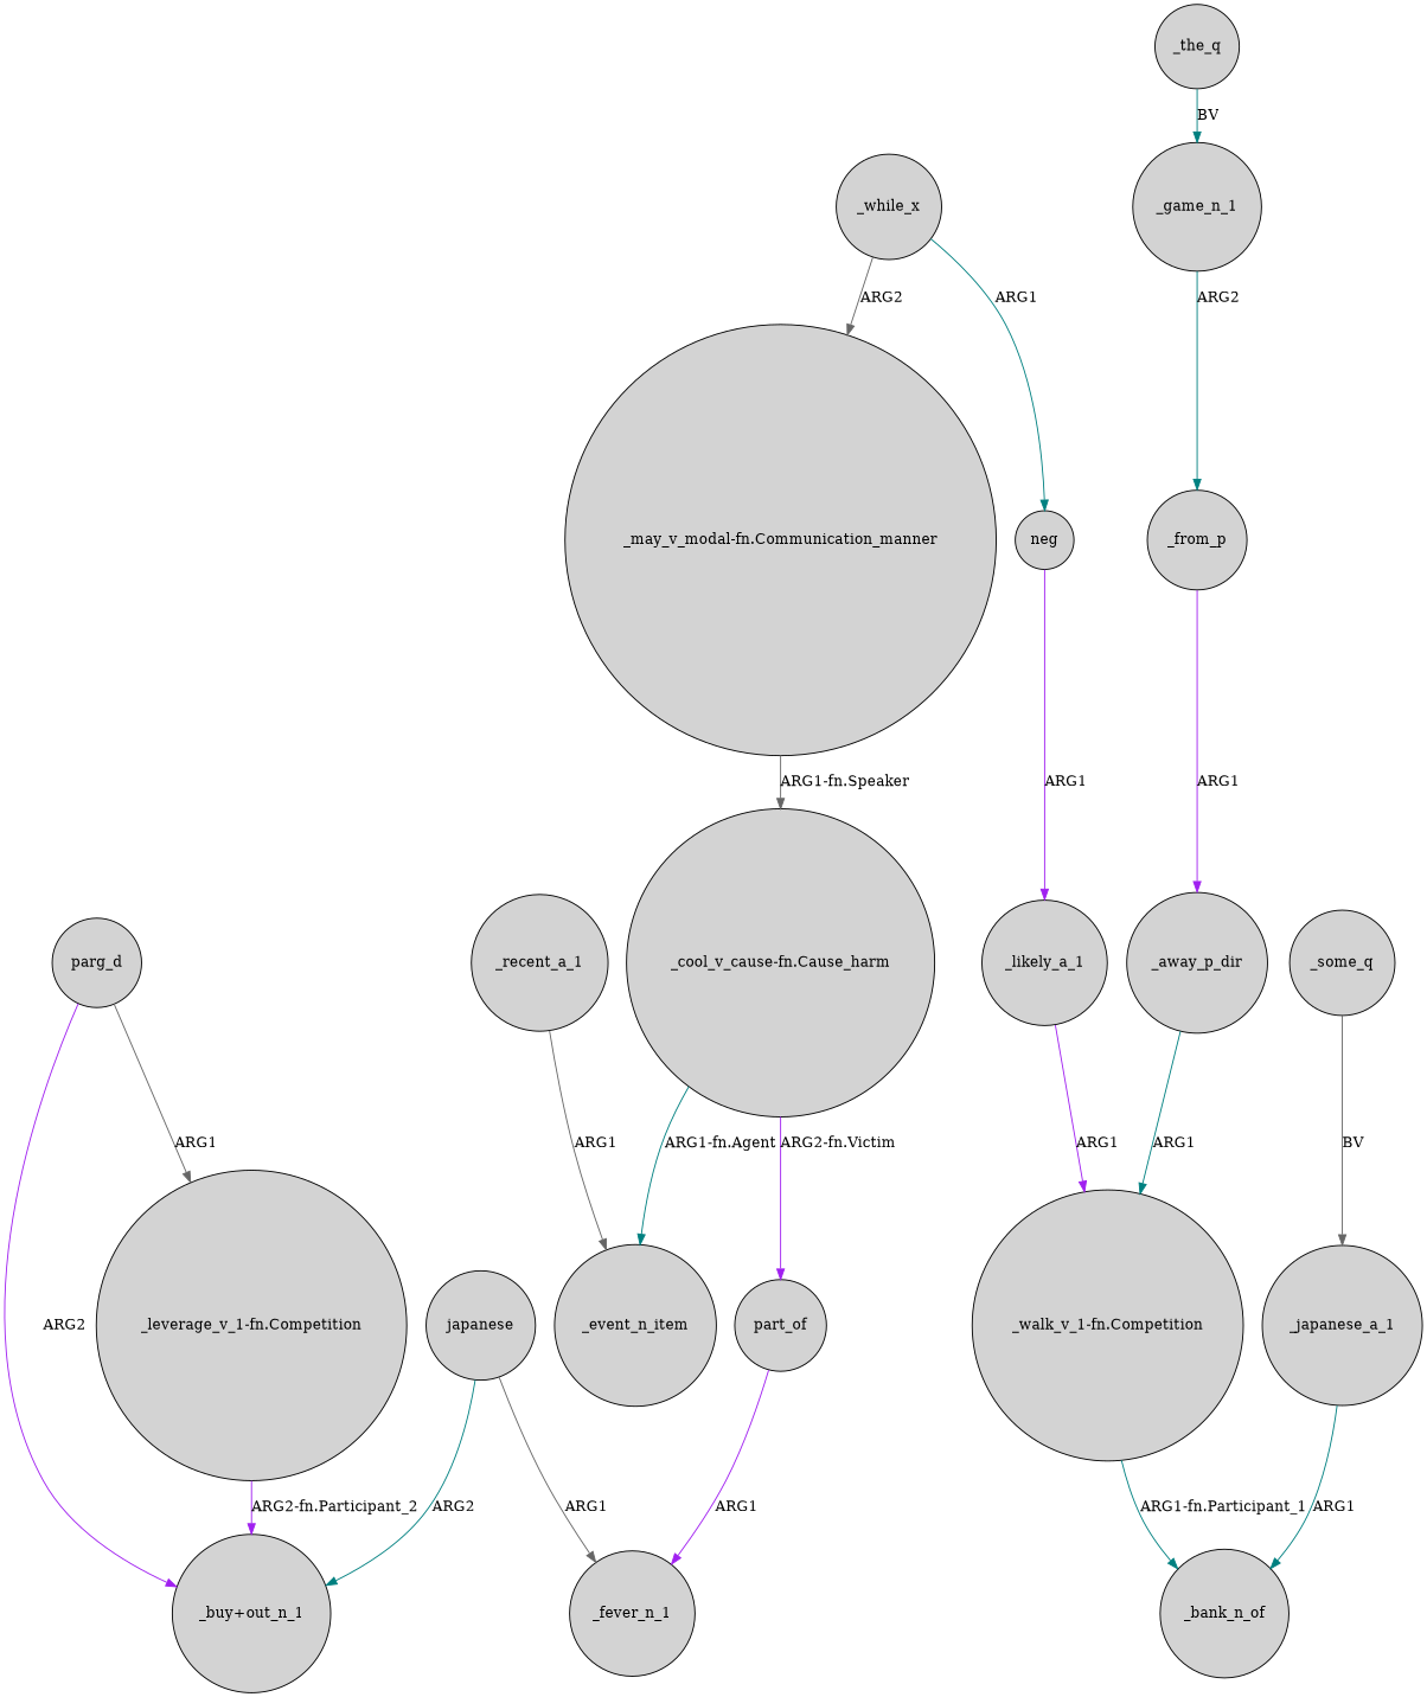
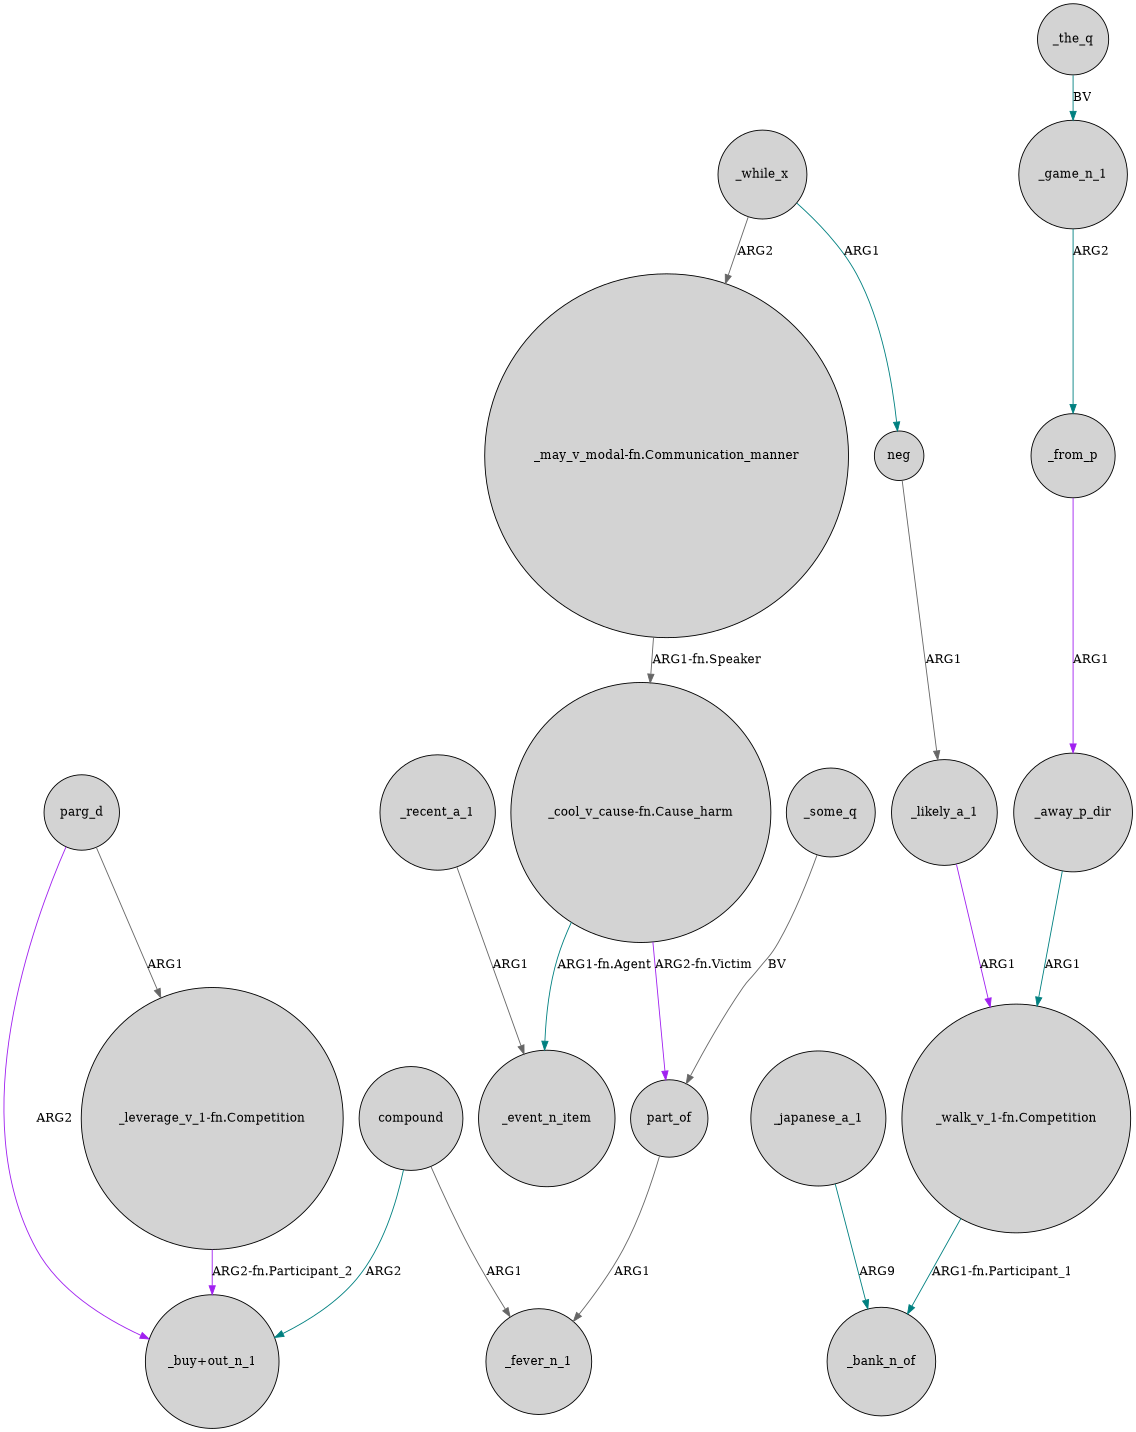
  digraph {
    node [shape=circle style=filled]
    edge [color=gray40]
    part_of
    _fever_n_1
    _from_p
    _away_p_dir
    "_walk_v_1-fn.Competition"
    _game_n_1
    _bank_n_of
    _recent_a_1
    _event_n_item
    parg_d
    "_buy+out_n_1"
    "_leverage_v_1-fn.Competition"
-   compound [label=japanese]
+   compound
    _the_q
    neg
    _likely_a_1
    "_cool_v_cause-fn.Cause_harm"
    _while_x
    "_may_v_modal-fn.Communication_manner"
    _some_q
    _japanese_a_1
-   part_of -> _fever_n_1 [color=purple label=ARG1]
+   part_of -> _fever_n_1 [label=ARG1]
    _from_p -> _away_p_dir [color=purple label=ARG1]
    _away_p_dir -> "_walk_v_1-fn.Competition" [color=teal label=ARG1]
    "_walk_v_1-fn.Competition" -> _bank_n_of [color=teal label="ARG1-fn.Participant_1"]
    _game_n_1 -> _from_p [color=teal label=ARG2]
    _recent_a_1 -> _event_n_item [label=ARG1]
    parg_d -> "_buy+out_n_1" [color=purple label=ARG2]
    parg_d -> "_leverage_v_1-fn.Competition" [label=ARG1]
    "_leverage_v_1-fn.Competition" -> "_buy+out_n_1" [color=purple label="ARG2-fn.Participant_2"]
    compound -> _fever_n_1 [label=ARG1]
    compound -> "_buy+out_n_1" [color=teal label=ARG2]
    _the_q -> _game_n_1 [color=teal label=BV]
-   neg -> _likely_a_1 [color=purple label=ARG1]
+   neg -> _likely_a_1 [label=ARG1]
    _likely_a_1 -> "_walk_v_1-fn.Competition" [color=purple label=ARG1]
    "_cool_v_cause-fn.Cause_harm" -> part_of [color=purple label="ARG2-fn.Victim"]
    "_cool_v_cause-fn.Cause_harm" -> _event_n_item [color=teal label="ARG1-fn.Agent"]
    _while_x -> neg [color=teal label=ARG1]
    _while_x -> "_may_v_modal-fn.Communication_manner" [label=ARG2]
    "_may_v_modal-fn.Communication_manner" -> "_cool_v_cause-fn.Cause_harm" [label="ARG1-fn.Speaker"]
-   _some_q -> _japanese_a_1 [label=BV]
-   _japanese_a_1 -> _bank_n_of [color=teal label=ARG1]
+   _some_q -> part_of [label=BV]
+   _japanese_a_1 -> _bank_n_of [color=teal label=ARG9]
  }
